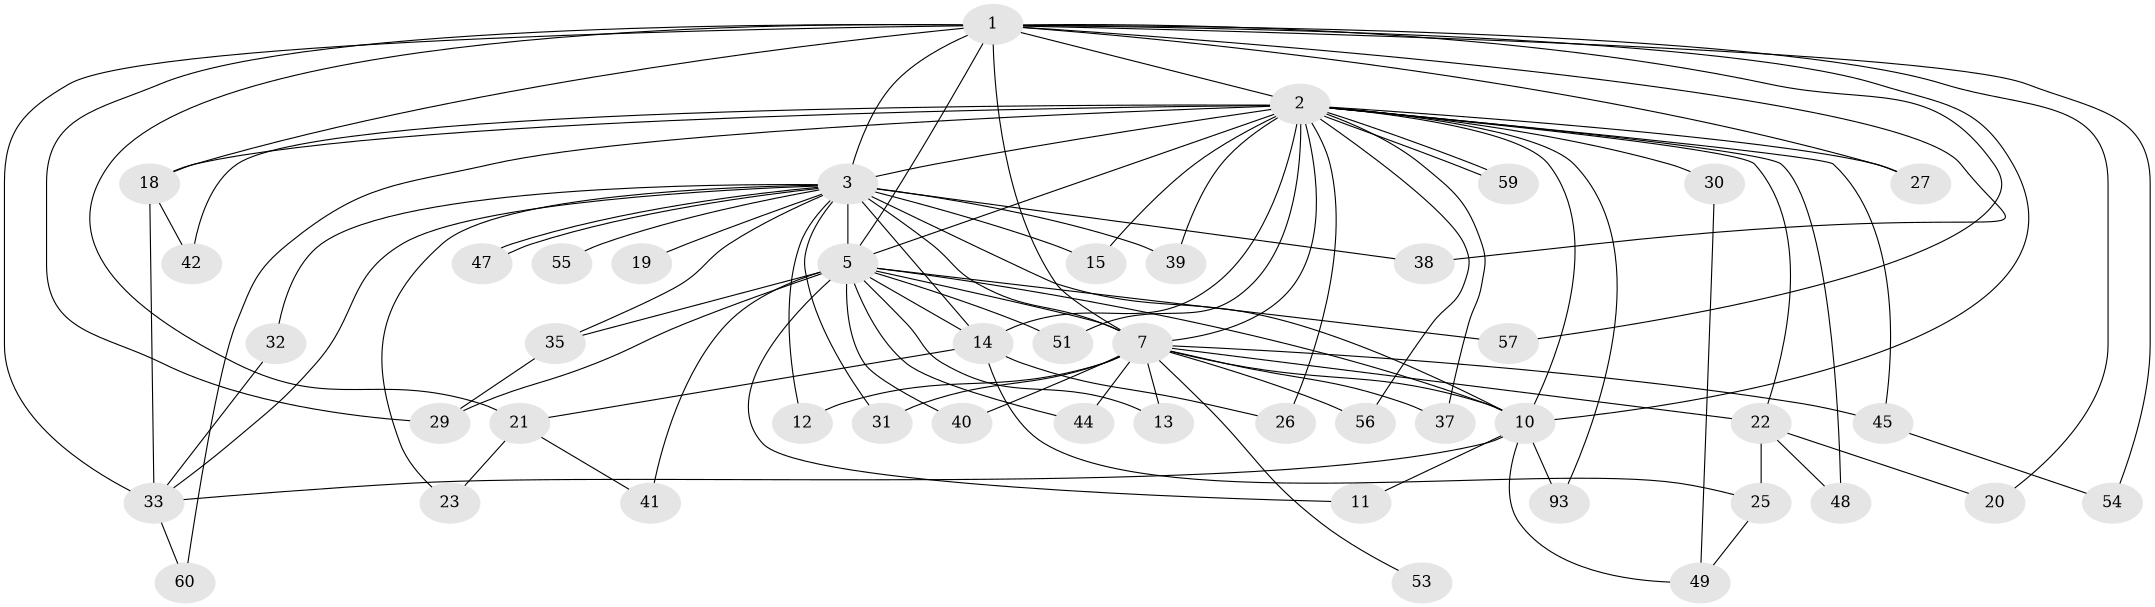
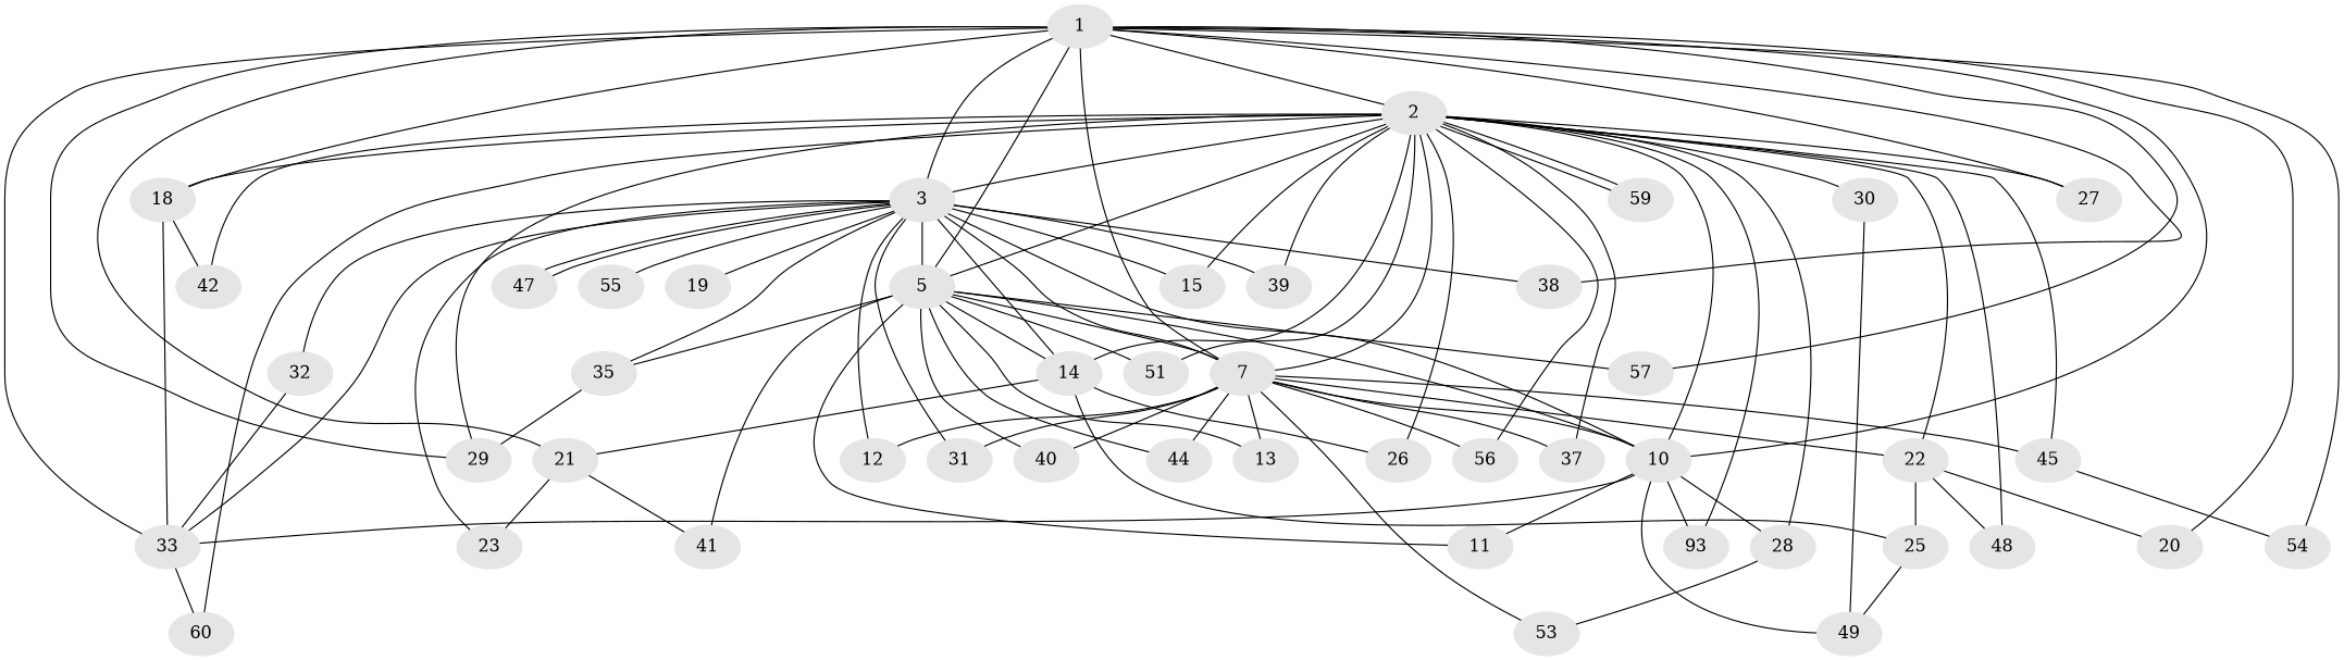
  graph {
    node [color=gray90 style=filled]
    1 [super="+17"]
    2 [super="+6"]
    3 [super="+4"]
    5 [super="+9"]
    7 [super="+8"]
    10 [super="+50"]
    18 [super="+36"]
    20
    21 [super="+46"]
    27
    29 [super="+58"]
    33 [super="+34"]
    38
    54
    57
    14 [super="+16"]
    15
    22 [super="+24"]
    26
+   28
    30
    37
    39
    42
    n25 [label=93]
    45
    48
    51
    56
    59
    60
    12
    19
    23
    31
    32
    35
    47
    55
    11
    13
    40
    41
    44
    53
    49 [super="+52"]
    25
    1 -- 2 [weight=2]
    1 -- 3 [weight=2]
    1 -- 5 [weight=2]
    1 -- 7 [weight=3]
    1 -- 10
    1 -- 18
    1 -- 20
    1 -- 21 [weight=2]
    1 -- 27
    1 -- 29
    1 -- 33
    1 -- 38
    1 -- 54
    1 -- 57
    2 -- 3 [weight=4]
    2 -- 5 [weight=4]
    2 -- 7 [weight=4]
    2 -- 10 [weight=2]
    2 -- 18
    2 -- 27
-   5 -- 29
+   2 -- 29
    2 -- 14
    2 -- 15
    2 -- 22
    2 -- 26
+   2 -- 28
    2 -- 30
    2 -- 37
    2 -- 39
    2 -- 42
    2 -- n25
    2 -- 45
    2 -- 48
    2 -- 51
    2 -- 56
    2 -- 59
    2 -- 59
    2 -- 60
    3 -- 5 [weight=4]
    3 -- 7 [weight=4]
    3 -- 10 [weight=2]
    3 -- 33
    3 -- 38
    3 -- 14
    3 -- 15
    3 -- 39
    3 -- 12
    3 -- 19 [weight=2]
    3 -- 23
    3 -- 31
    3 -- 32
    3 -- 35
    3 -- 47
    3 -- 47
    3 -- 55 [weight=2]
    5 -- 7 [weight=4]
    5 -- 10 [weight=2]
    5 -- 57
    5 -- 14
    5 -- 51
    5 -- 35
    5 -- 11
    5 -- 13
    5 -- 40
    5 -- 41
    5 -- 44
    7 -- 10 [weight=2]
    7 -- 22 [weight=2]
    7 -- 37
    7 -- 45
    7 -- 56
    7 -- 12
    7 -- 31
    7 -- 13
    7 -- 40
    7 -- 44
    7 -- 53
    10 -- 33
+   10 -- 28
    10 -- n25
    10 -- 11
    10 -- 49
    18 -- 33
    18 -- 42
    21 -- 23
    21 -- 41
    33 -- 60
    14 -- 21
    14 -- 26
    14 -- 25
    22 -- 20
    22 -- 48
    22 -- 25
+   28 -- 53
    30 -- 49
    45 -- 54
    32 -- 33
    35 -- 29
    25 -- 49
  }
